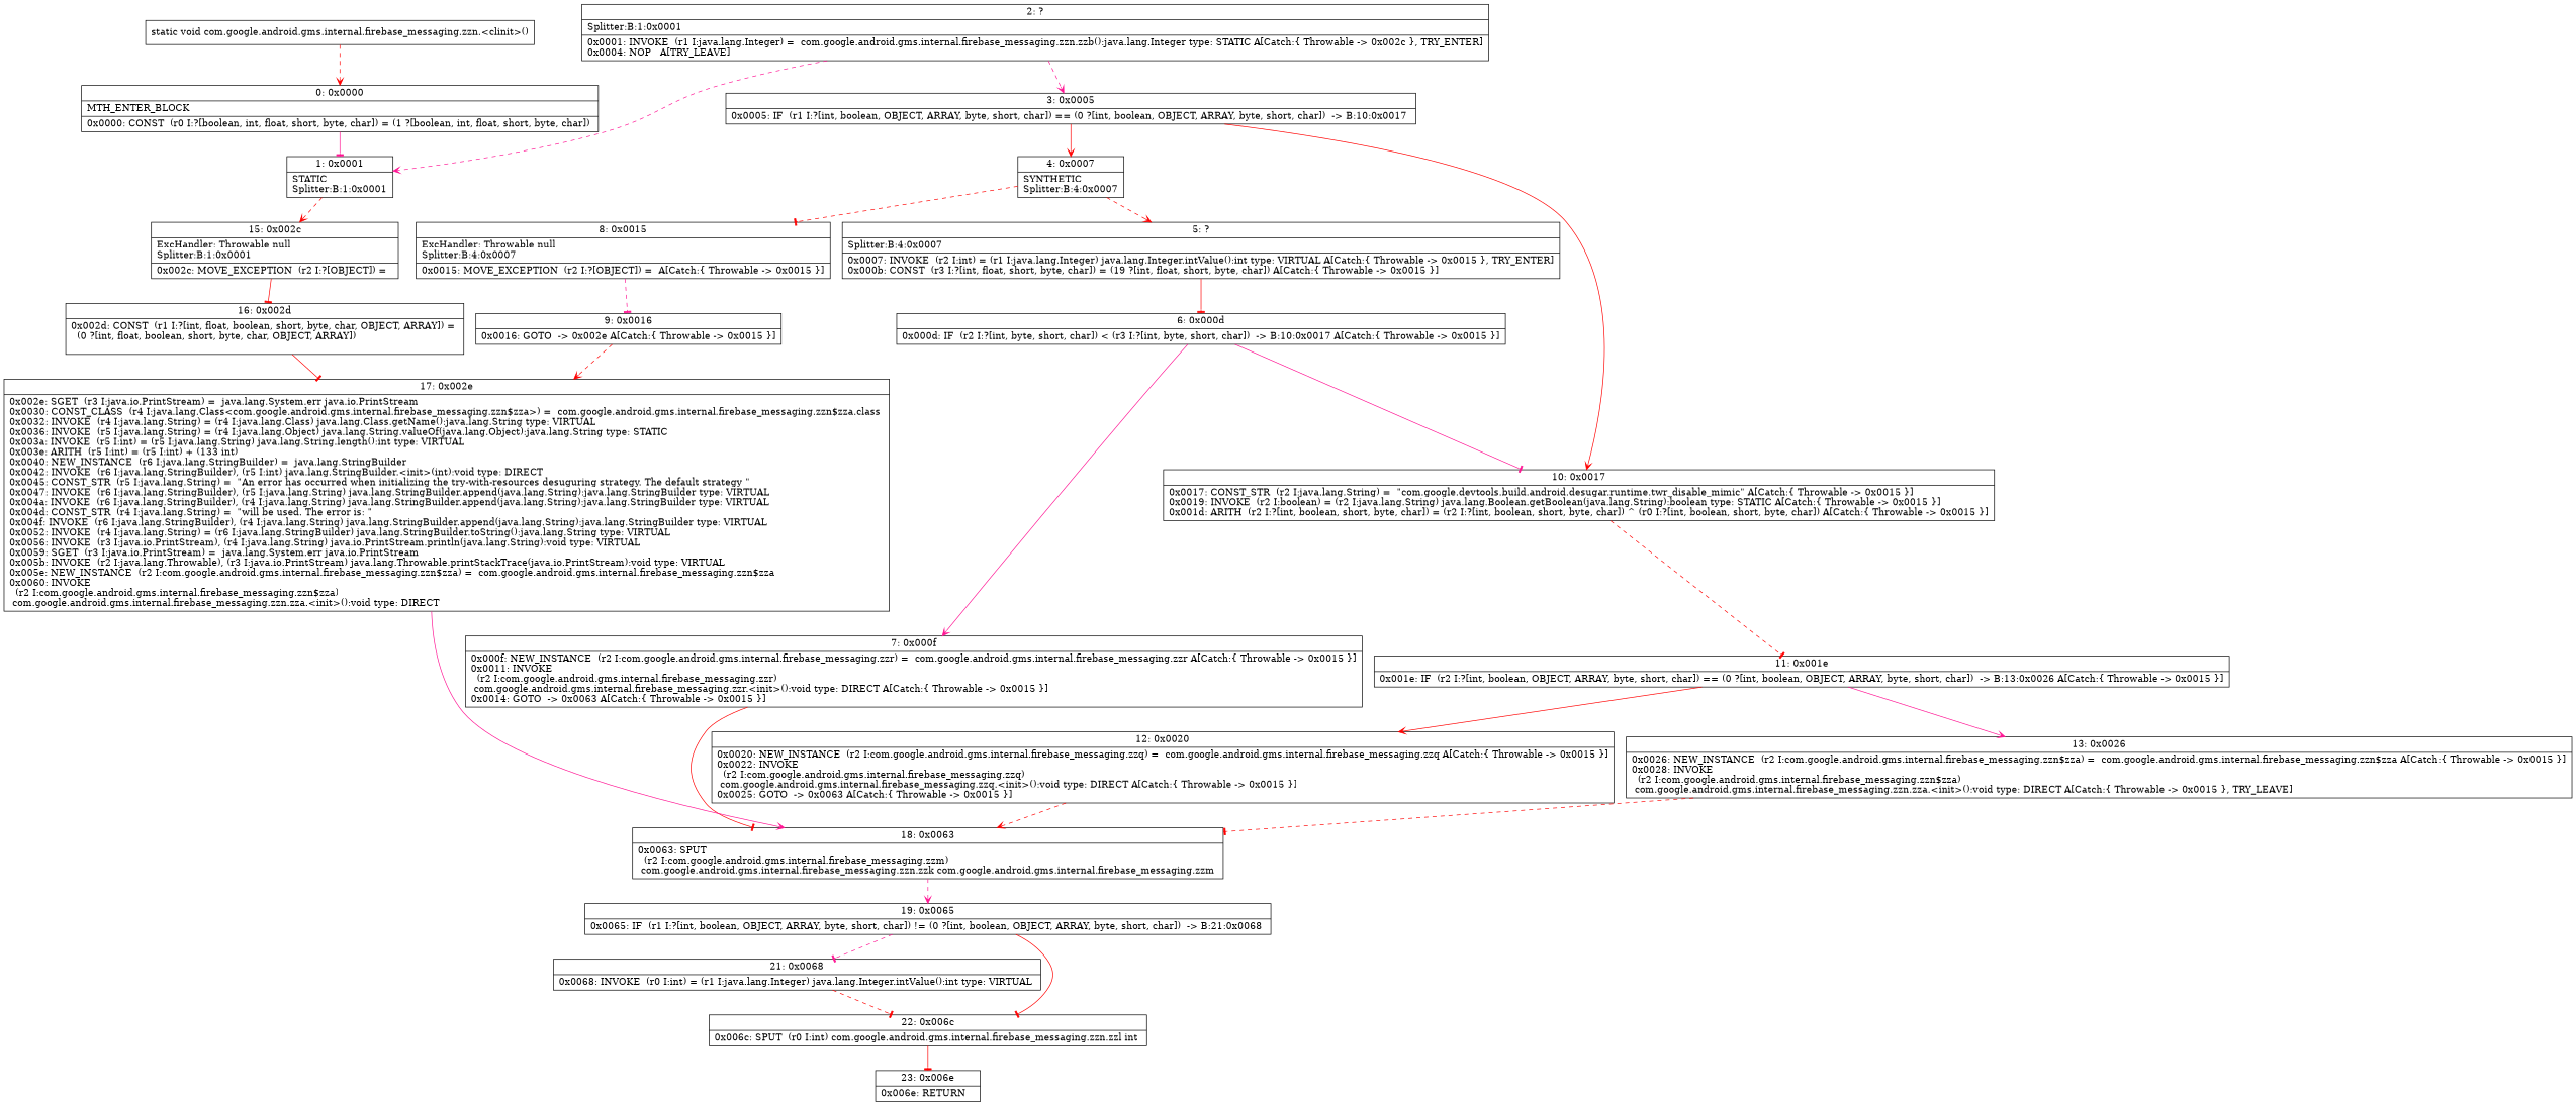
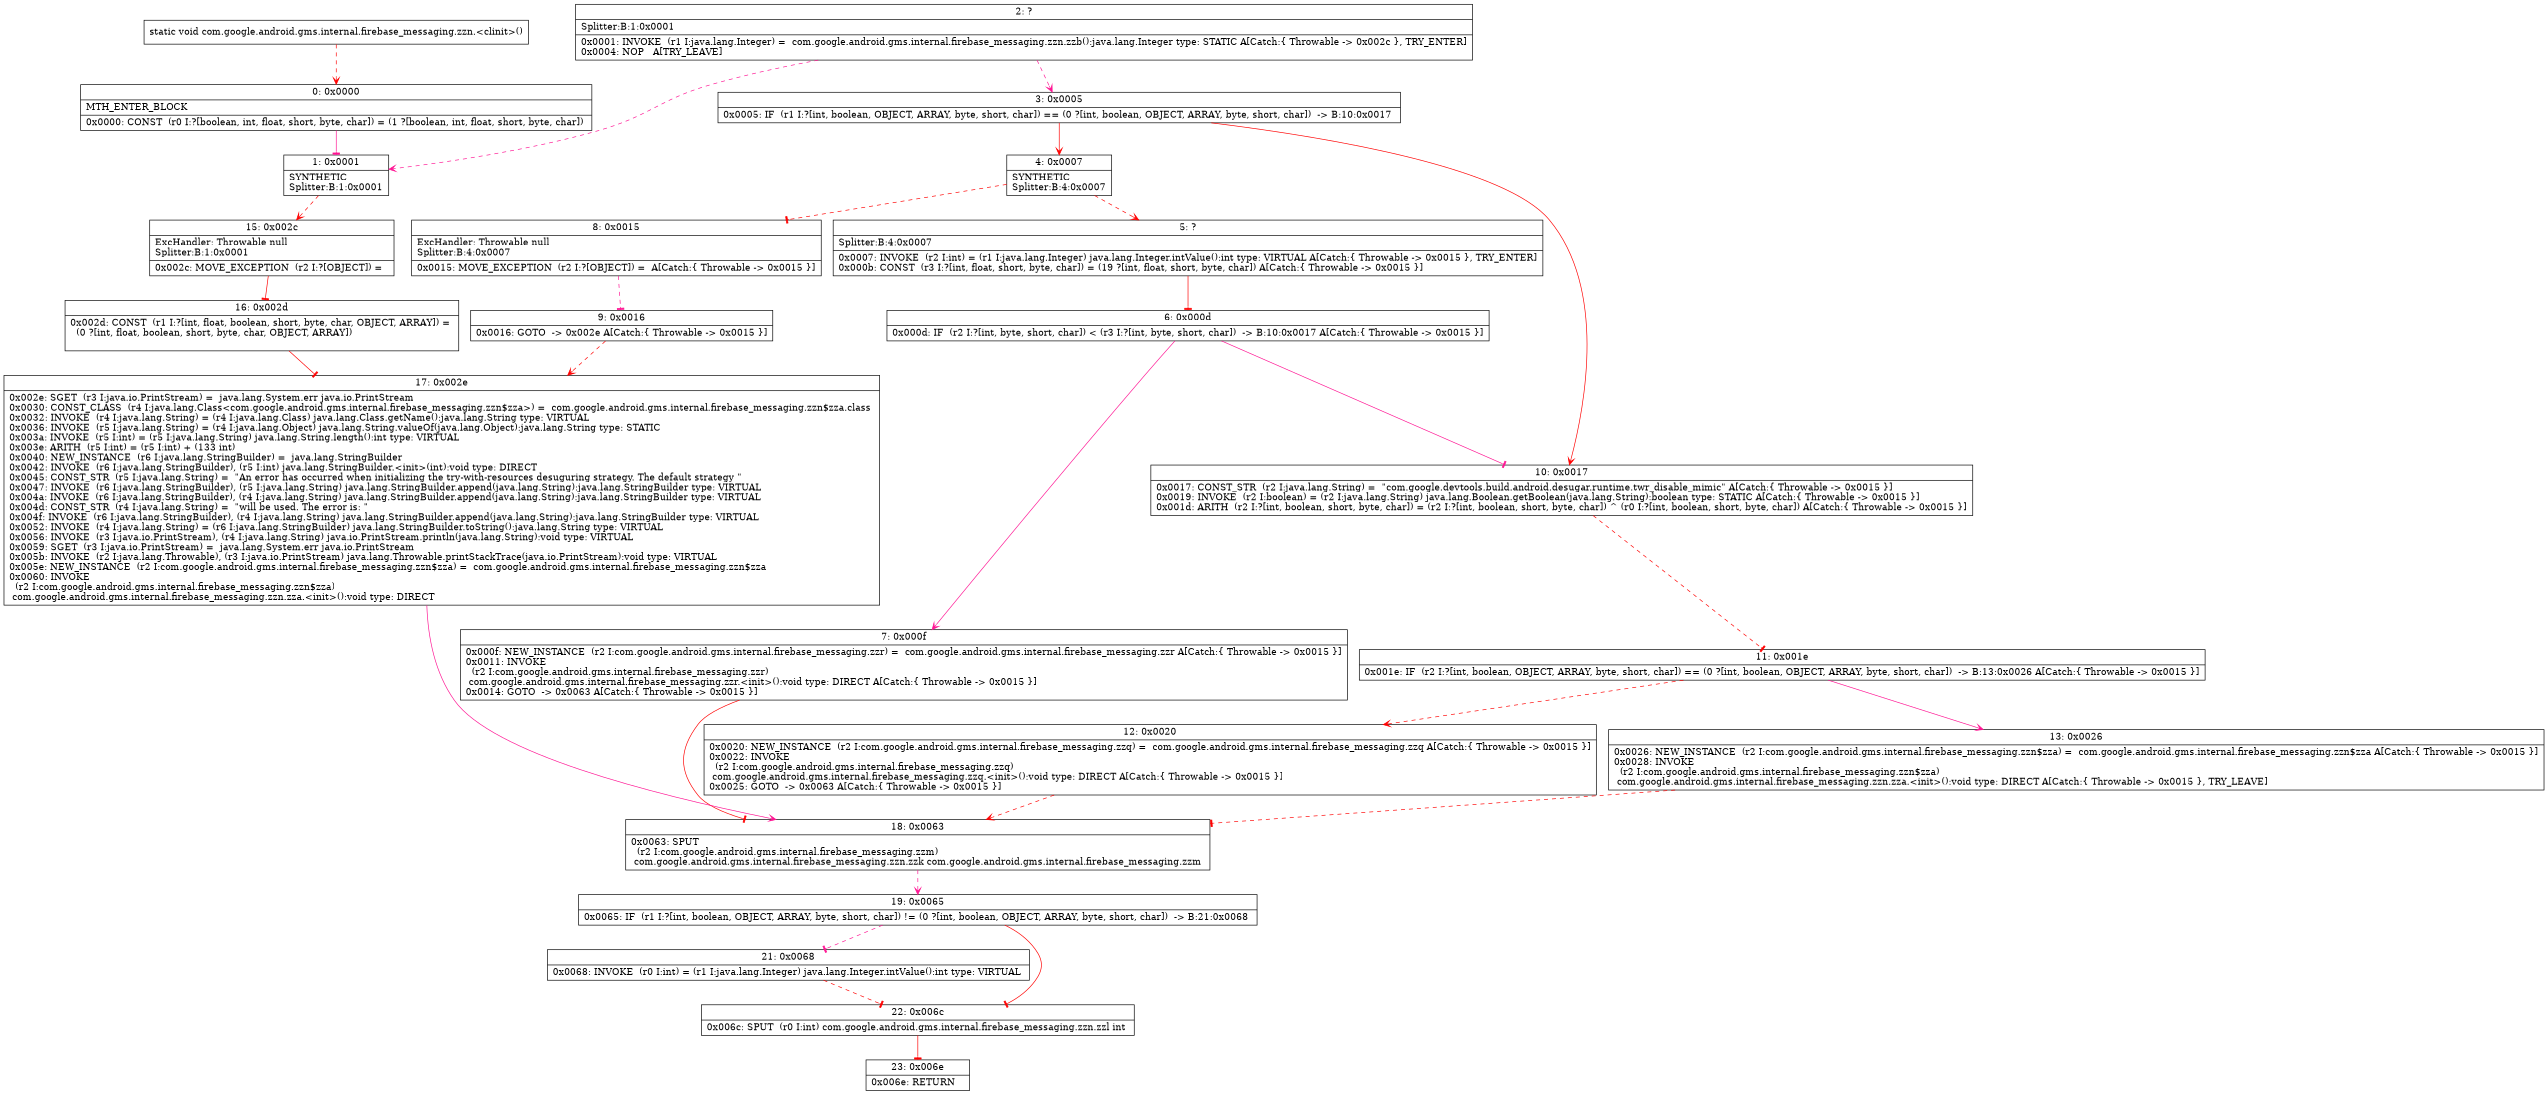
  digraph {
    node [shape=record]
    edge [arrowhead=tee color=red style=dashed]
    n1 [label="{0\:\ 0x0000|MTH_ENTER_BLOCK\l|0x0000: CONST  (r0 I:?[boolean, int, float, short, byte, char]) = (1 ?[boolean, int, float, short, byte, char]) \l}"]
-   n2 [label="{1\:\ 0x0001|STATIC\lSplitter:B:1:0x0001\l}"]
+   n2 [label="{1\:\ 0x0001|SYNTHETIC\lSplitter:B:1:0x0001\l}"]
    n3 [label="{15\:\ 0x002c|ExcHandler: Throwable null\lSplitter:B:1:0x0001\l|0x002c: MOVE_EXCEPTION  (r2 I:?[OBJECT]) =  \l}"]
    n4 [label="{2\:\ ?|Splitter:B:1:0x0001\l|0x0001: INVOKE  (r1 I:java.lang.Integer) =  com.google.android.gms.internal.firebase_messaging.zzn.zzb():java.lang.Integer type: STATIC A[Catch:\{ Throwable \-\> 0x002c \}, TRY_ENTER]\l0x0004: NOP   A[TRY_LEAVE]\l}"]
    n5 [label="{3\:\ 0x0005|0x0005: IF  (r1 I:?[int, boolean, OBJECT, ARRAY, byte, short, char]) == (0 ?[int, boolean, OBJECT, ARRAY, byte, short, char])  \-\> B:10:0x0017 \l}"]
    n6 [label="{16\:\ 0x002d|0x002d: CONST  (r1 I:?[int, float, boolean, short, byte, char, OBJECT, ARRAY]) = \l  (0 ?[int, float, boolean, short, byte, char, OBJECT, ARRAY])\l \l}"]
    n7 [label="{4\:\ 0x0007|SYNTHETIC\lSplitter:B:4:0x0007\l}"]
    n8 [label="{10\:\ 0x0017|0x0017: CONST_STR  (r2 I:java.lang.String) =  \"com.google.devtools.build.android.desugar.runtime.twr_disable_mimic\" A[Catch:\{ Throwable \-\> 0x0015 \}]\l0x0019: INVOKE  (r2 I:boolean) = (r2 I:java.lang.String) java.lang.Boolean.getBoolean(java.lang.String):boolean type: STATIC A[Catch:\{ Throwable \-\> 0x0015 \}]\l0x001d: ARITH  (r2 I:?[int, boolean, short, byte, char]) = (r2 I:?[int, boolean, short, byte, char]) ^ (r0 I:?[int, boolean, short, byte, char]) A[Catch:\{ Throwable \-\> 0x0015 \}]\l}"]
    n9 [label="{5\:\ ?|Splitter:B:4:0x0007\l|0x0007: INVOKE  (r2 I:int) = (r1 I:java.lang.Integer) java.lang.Integer.intValue():int type: VIRTUAL A[Catch:\{ Throwable \-\> 0x0015 \}, TRY_ENTER]\l0x000b: CONST  (r3 I:?[int, float, short, byte, char]) = (19 ?[int, float, short, byte, char]) A[Catch:\{ Throwable \-\> 0x0015 \}]\l}"]
    n10 [label="{8\:\ 0x0015|ExcHandler: Throwable null\lSplitter:B:4:0x0007\l|0x0015: MOVE_EXCEPTION  (r2 I:?[OBJECT]) =  A[Catch:\{ Throwable \-\> 0x0015 \}]\l}"]
    n11 [label="{11\:\ 0x001e|0x001e: IF  (r2 I:?[int, boolean, OBJECT, ARRAY, byte, short, char]) == (0 ?[int, boolean, OBJECT, ARRAY, byte, short, char])  \-\> B:13:0x0026 A[Catch:\{ Throwable \-\> 0x0015 \}]\l}"]
    n12 [label="{6\:\ 0x000d|0x000d: IF  (r2 I:?[int, byte, short, char]) \< (r3 I:?[int, byte, short, char])  \-\> B:10:0x0017 A[Catch:\{ Throwable \-\> 0x0015 \}]\l}"]
    n13 [label="{9\:\ 0x0016|0x0016: GOTO  \-\> 0x002e A[Catch:\{ Throwable \-\> 0x0015 \}]\l}"]
    n14 [label="{7\:\ 0x000f|0x000f: NEW_INSTANCE  (r2 I:com.google.android.gms.internal.firebase_messaging.zzr) =  com.google.android.gms.internal.firebase_messaging.zzr A[Catch:\{ Throwable \-\> 0x0015 \}]\l0x0011: INVOKE  \l  (r2 I:com.google.android.gms.internal.firebase_messaging.zzr)\l com.google.android.gms.internal.firebase_messaging.zzr.\<init\>():void type: DIRECT A[Catch:\{ Throwable \-\> 0x0015 \}]\l0x0014: GOTO  \-\> 0x0063 A[Catch:\{ Throwable \-\> 0x0015 \}]\l}"]
    n15 [label="{18\:\ 0x0063|0x0063: SPUT  \l  (r2 I:com.google.android.gms.internal.firebase_messaging.zzm)\l com.google.android.gms.internal.firebase_messaging.zzn.zzk com.google.android.gms.internal.firebase_messaging.zzm \l}"]
    n16 [label="{19\:\ 0x0065|0x0065: IF  (r1 I:?[int, boolean, OBJECT, ARRAY, byte, short, char]) != (0 ?[int, boolean, OBJECT, ARRAY, byte, short, char])  \-\> B:21:0x0068 \l}"]
    n17 [label="{17\:\ 0x002e|0x002e: SGET  (r3 I:java.io.PrintStream) =  java.lang.System.err java.io.PrintStream \l0x0030: CONST_CLASS  (r4 I:java.lang.Class\<com.google.android.gms.internal.firebase_messaging.zzn$zza\>) =  com.google.android.gms.internal.firebase_messaging.zzn$zza.class \l0x0032: INVOKE  (r4 I:java.lang.String) = (r4 I:java.lang.Class) java.lang.Class.getName():java.lang.String type: VIRTUAL \l0x0036: INVOKE  (r5 I:java.lang.String) = (r4 I:java.lang.Object) java.lang.String.valueOf(java.lang.Object):java.lang.String type: STATIC \l0x003a: INVOKE  (r5 I:int) = (r5 I:java.lang.String) java.lang.String.length():int type: VIRTUAL \l0x003e: ARITH  (r5 I:int) = (r5 I:int) + (133 int) \l0x0040: NEW_INSTANCE  (r6 I:java.lang.StringBuilder) =  java.lang.StringBuilder \l0x0042: INVOKE  (r6 I:java.lang.StringBuilder), (r5 I:int) java.lang.StringBuilder.\<init\>(int):void type: DIRECT \l0x0045: CONST_STR  (r5 I:java.lang.String) =  \"An error has occurred when initializing the try\-with\-resources desuguring strategy. The default strategy \" \l0x0047: INVOKE  (r6 I:java.lang.StringBuilder), (r5 I:java.lang.String) java.lang.StringBuilder.append(java.lang.String):java.lang.StringBuilder type: VIRTUAL \l0x004a: INVOKE  (r6 I:java.lang.StringBuilder), (r4 I:java.lang.String) java.lang.StringBuilder.append(java.lang.String):java.lang.StringBuilder type: VIRTUAL \l0x004d: CONST_STR  (r4 I:java.lang.String) =  \"will be used. The error is: \" \l0x004f: INVOKE  (r6 I:java.lang.StringBuilder), (r4 I:java.lang.String) java.lang.StringBuilder.append(java.lang.String):java.lang.StringBuilder type: VIRTUAL \l0x0052: INVOKE  (r4 I:java.lang.String) = (r6 I:java.lang.StringBuilder) java.lang.StringBuilder.toString():java.lang.String type: VIRTUAL \l0x0056: INVOKE  (r3 I:java.io.PrintStream), (r4 I:java.lang.String) java.io.PrintStream.println(java.lang.String):void type: VIRTUAL \l0x0059: SGET  (r3 I:java.io.PrintStream) =  java.lang.System.err java.io.PrintStream \l0x005b: INVOKE  (r2 I:java.lang.Throwable), (r3 I:java.io.PrintStream) java.lang.Throwable.printStackTrace(java.io.PrintStream):void type: VIRTUAL \l0x005e: NEW_INSTANCE  (r2 I:com.google.android.gms.internal.firebase_messaging.zzn$zza) =  com.google.android.gms.internal.firebase_messaging.zzn$zza \l0x0060: INVOKE  \l  (r2 I:com.google.android.gms.internal.firebase_messaging.zzn$zza)\l com.google.android.gms.internal.firebase_messaging.zzn.zza.\<init\>():void type: DIRECT \l}"]
    n18 [label="{12\:\ 0x0020|0x0020: NEW_INSTANCE  (r2 I:com.google.android.gms.internal.firebase_messaging.zzq) =  com.google.android.gms.internal.firebase_messaging.zzq A[Catch:\{ Throwable \-\> 0x0015 \}]\l0x0022: INVOKE  \l  (r2 I:com.google.android.gms.internal.firebase_messaging.zzq)\l com.google.android.gms.internal.firebase_messaging.zzq.\<init\>():void type: DIRECT A[Catch:\{ Throwable \-\> 0x0015 \}]\l0x0025: GOTO  \-\> 0x0063 A[Catch:\{ Throwable \-\> 0x0015 \}]\l}"]
    n19 [label="{13\:\ 0x0026|0x0026: NEW_INSTANCE  (r2 I:com.google.android.gms.internal.firebase_messaging.zzn$zza) =  com.google.android.gms.internal.firebase_messaging.zzn$zza A[Catch:\{ Throwable \-\> 0x0015 \}]\l0x0028: INVOKE  \l  (r2 I:com.google.android.gms.internal.firebase_messaging.zzn$zza)\l com.google.android.gms.internal.firebase_messaging.zzn.zza.\<init\>():void type: DIRECT A[Catch:\{ Throwable \-\> 0x0015 \}, TRY_LEAVE]\l}"]
    n20 [label="{21\:\ 0x0068|0x0068: INVOKE  (r0 I:int) = (r1 I:java.lang.Integer) java.lang.Integer.intValue():int type: VIRTUAL \l}"]
    n21 [label="{22\:\ 0x006c|0x006c: SPUT  (r0 I:int) com.google.android.gms.internal.firebase_messaging.zzn.zzl int \l}"]
    n22 [label="{23\:\ 0x006e|0x006e: RETURN   \l}"]
    n23 [label="{static void com.google.android.gms.internal.firebase_messaging.zzn.\<clinit\>() }"]
    n1 -> n2 [color=deeppink style=solid]
    n2 -> n3 [arrowhead=vee]
    n3 -> n6 [style=solid]
    n4 -> n2 [arrowhead=vee color=deeppink]
    n4 -> n5 [arrowhead=vee color=deeppink]
    n5 -> n7 [arrowhead=vee style=solid]
    n5 -> n8 [arrowhead=vee style=solid]
    n6 -> n17 [style=solid]
    n7 -> n9 [arrowhead=vee]
    n7 -> n10
    n8 -> n11
    n9 -> n12 [style=solid]
    n10 -> n13 [color=deeppink]
-   n11 -> n18 [arrowhead=vee style=solid]
+   n11 -> n18 [arrowhead=vee]
    n11 -> n19 [arrowhead=vee color=deeppink style=solid]
    n12 -> n8 [color=deeppink style=solid]
    n12 -> n14 [arrowhead=vee color=deeppink style=solid]
    n13 -> n17 [arrowhead=vee]
    n14 -> n15 [style=solid]
    n15 -> n16 [arrowhead=vee color=deeppink]
    n16 -> n20 [color=deeppink]
    n16 -> n21 [style=solid]
    n17 -> n15 [arrowhead=vee color=deeppink style=solid]
    n18 -> n15 [arrowhead=vee]
    n19 -> n15
    n20 -> n21
    n21 -> n22 [style=solid]
    n23 -> n1 [arrowhead=vee]
  }
